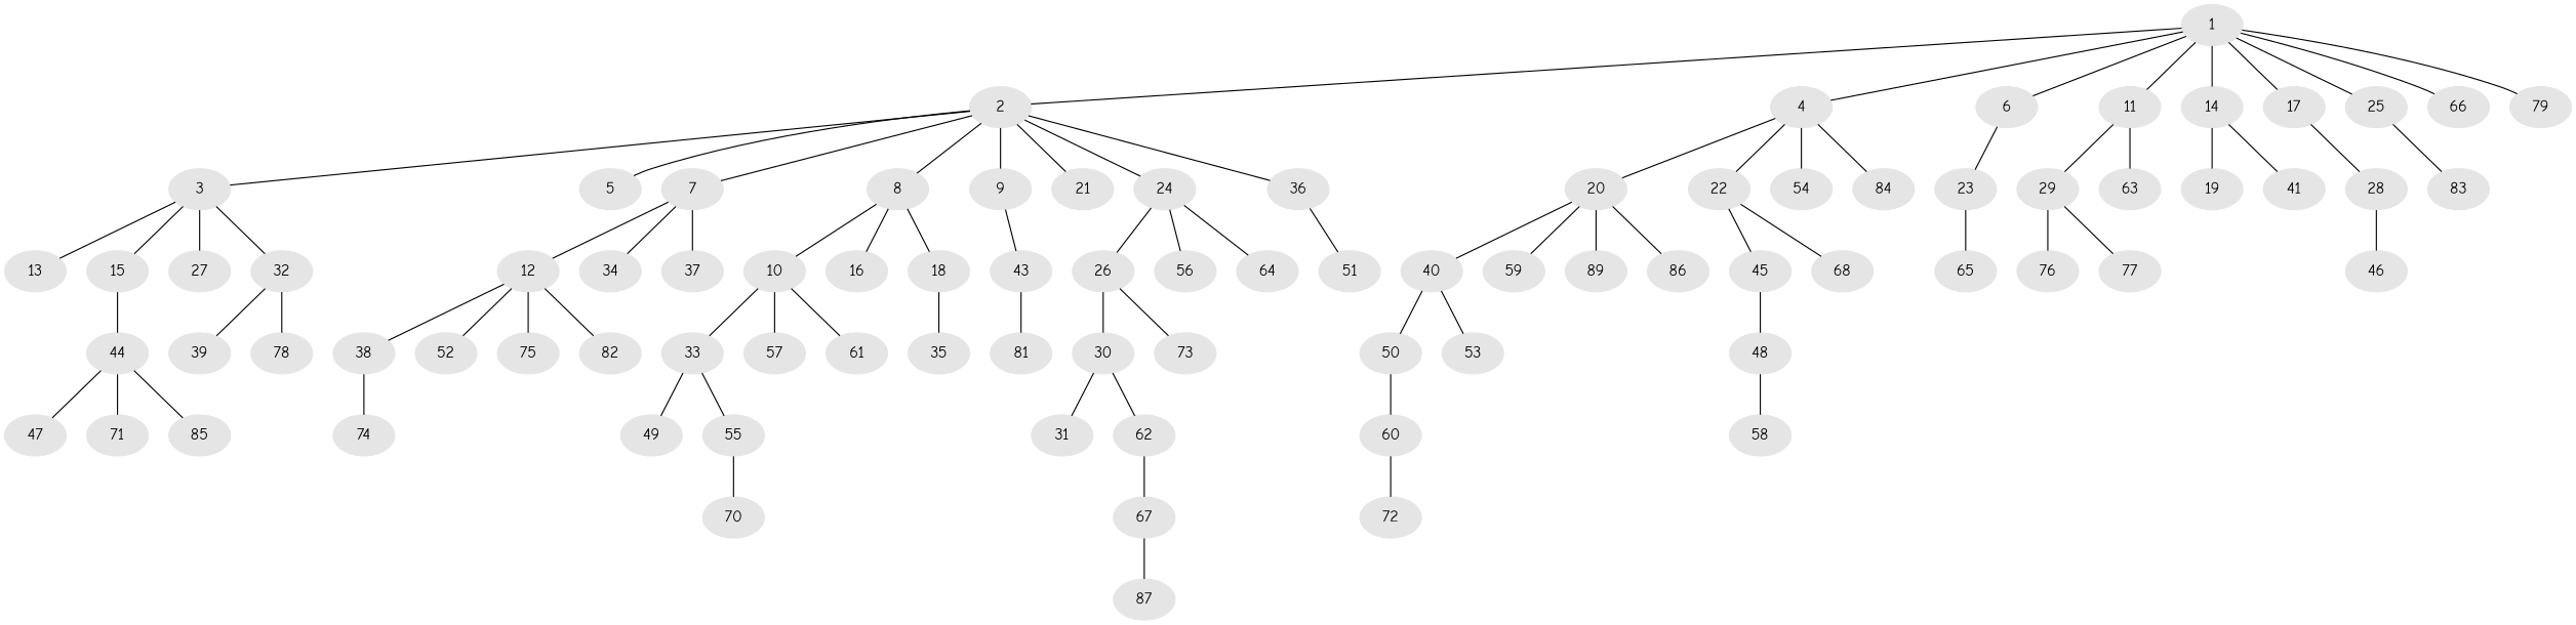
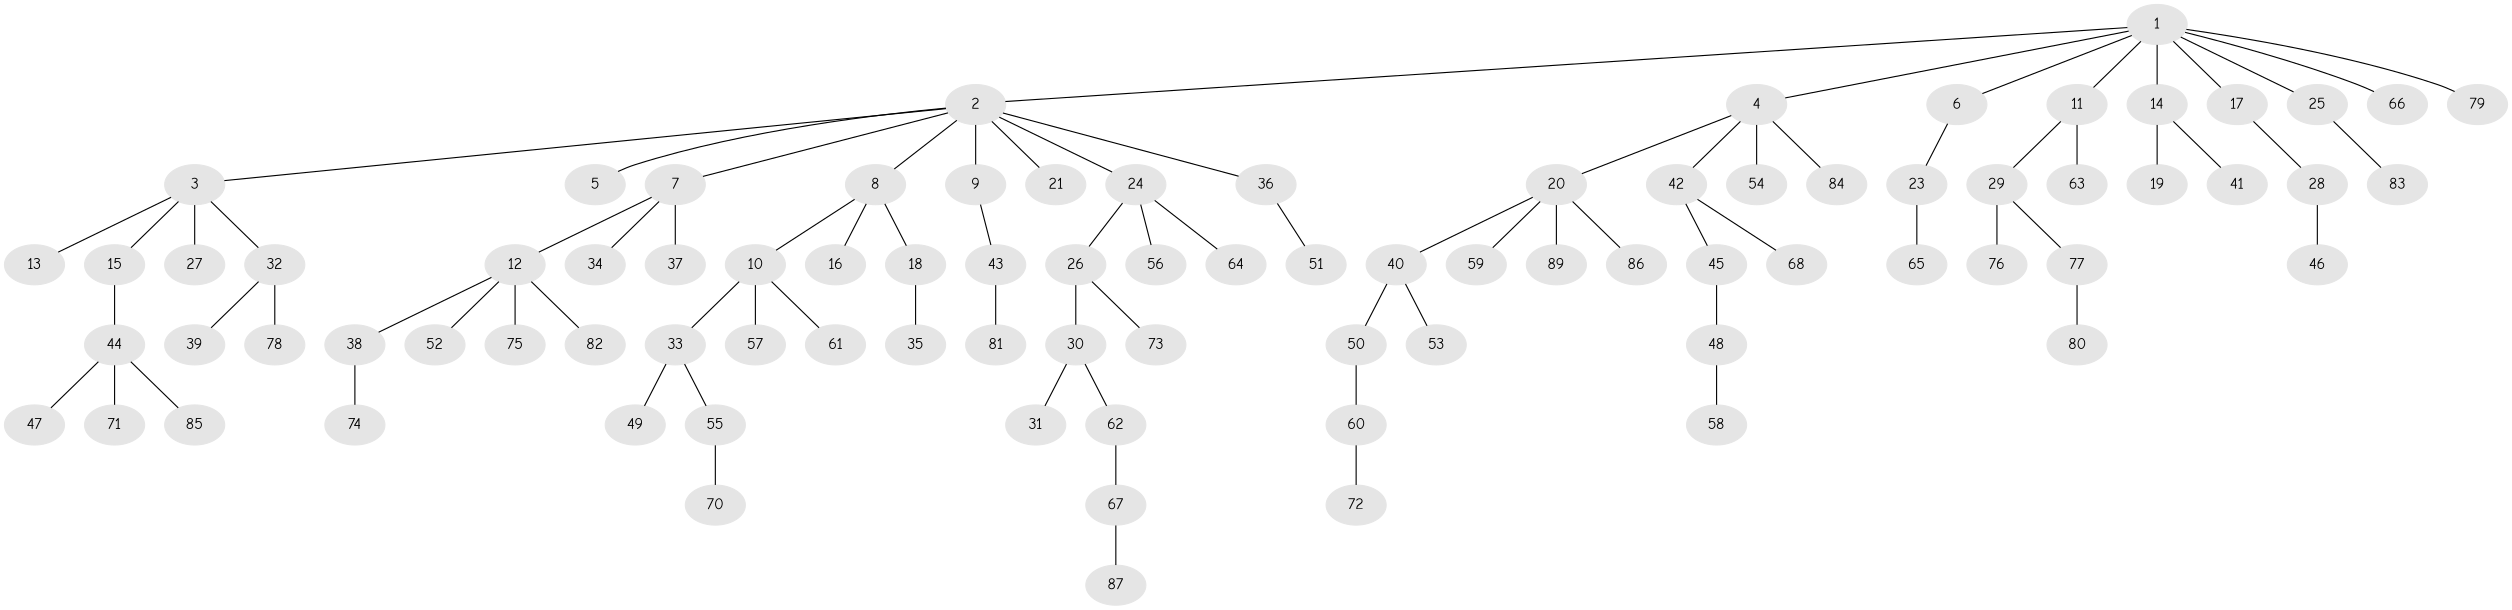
  graph {
    fontname="Comic Neue"
    node [color=gray90 fontname="Comic Neue" style=filled]
    edge [fontname="Comic Neue"]
    1
    2
    4
    6
    11
    14
    17
    25
    66
    79
    3
    5
    7
    8
    9
    21
    24
    36
    20
-   22
+   22 [label=42]
    54
    84
    23
    29
    63
    19
    41
    28
    83
    13
    15
    27
    32
    12
    34
    37
    10
    16
    18
    43
    26
    56
    64
    51
    44
    40
    59
    n48 [label=89]
    86
    45
    68
    65
    38
    52
    75
    82
    33
    57
    61
    35
    81
    49
    55
    76
    77
    74
    47
    71
    85
    46
    50
    53
    48
    30
    73
    31
    62
    39
    78
+   80
    67
    70
    60
    58
    72
    87
    1 -- 2
    1 -- 4
    1 -- 6
    1 -- 11
    1 -- 14
    1 -- 17
    1 -- 25
    1 -- 66
    1 -- 79
    2 -- 3
    2 -- 5
    2 -- 7
    2 -- 8
    2 -- 9
    2 -- 21
    2 -- 24
    2 -- 36
    4 -- 20
    4 -- 22
    4 -- 54
    4 -- 84
    6 -- 23
    11 -- 29
    11 -- 63
    14 -- 19
    14 -- 41
    17 -- 28
    25 -- 83
    3 -- 13
    3 -- 15
    3 -- 27
    3 -- 32
    7 -- 12
    7 -- 34
    7 -- 37
    8 -- 10
    8 -- 16
    8 -- 18
    9 -- 43
    24 -- 26
    24 -- 56
    24 -- 64
    36 -- 51
    20 -- 40
    20 -- 59
    20 -- n48
    20 -- 86
    22 -- 45
    22 -- 68
    23 -- 65
    29 -- 76
    29 -- 77
    28 -- 46
    15 -- 44
    32 -- 39
    32 -- 78
    12 -- 38
    12 -- 52
    12 -- 75
    12 -- 82
    10 -- 33
    10 -- 57
    10 -- 61
    18 -- 35
    43 -- 81
    26 -- 30
    26 -- 73
    44 -- 47
    44 -- 71
    44 -- 85
    40 -- 50
    40 -- 53
    45 -- 48
    38 -- 74
    33 -- 49
    33 -- 55
    55 -- 70
+   77 -- 80
    50 -- 60
    48 -- 58
    30 -- 31
    30 -- 62
    62 -- 67
    67 -- 87
    60 -- 72
  }
